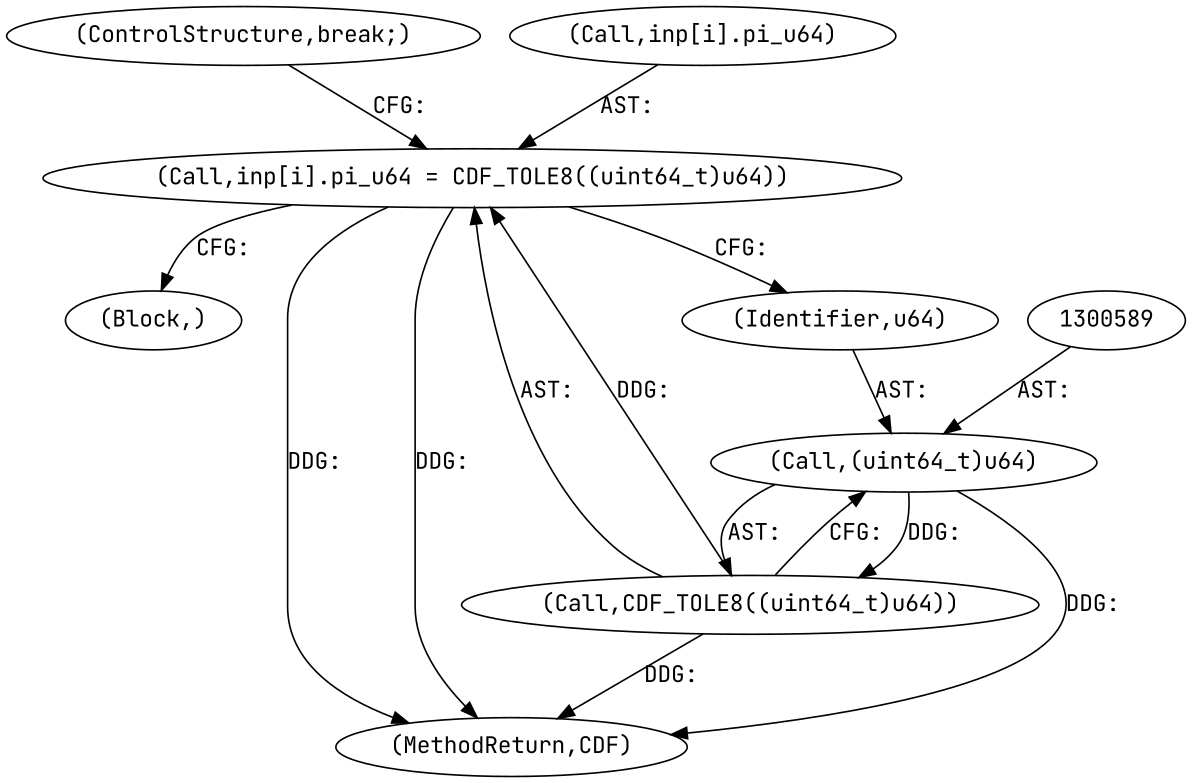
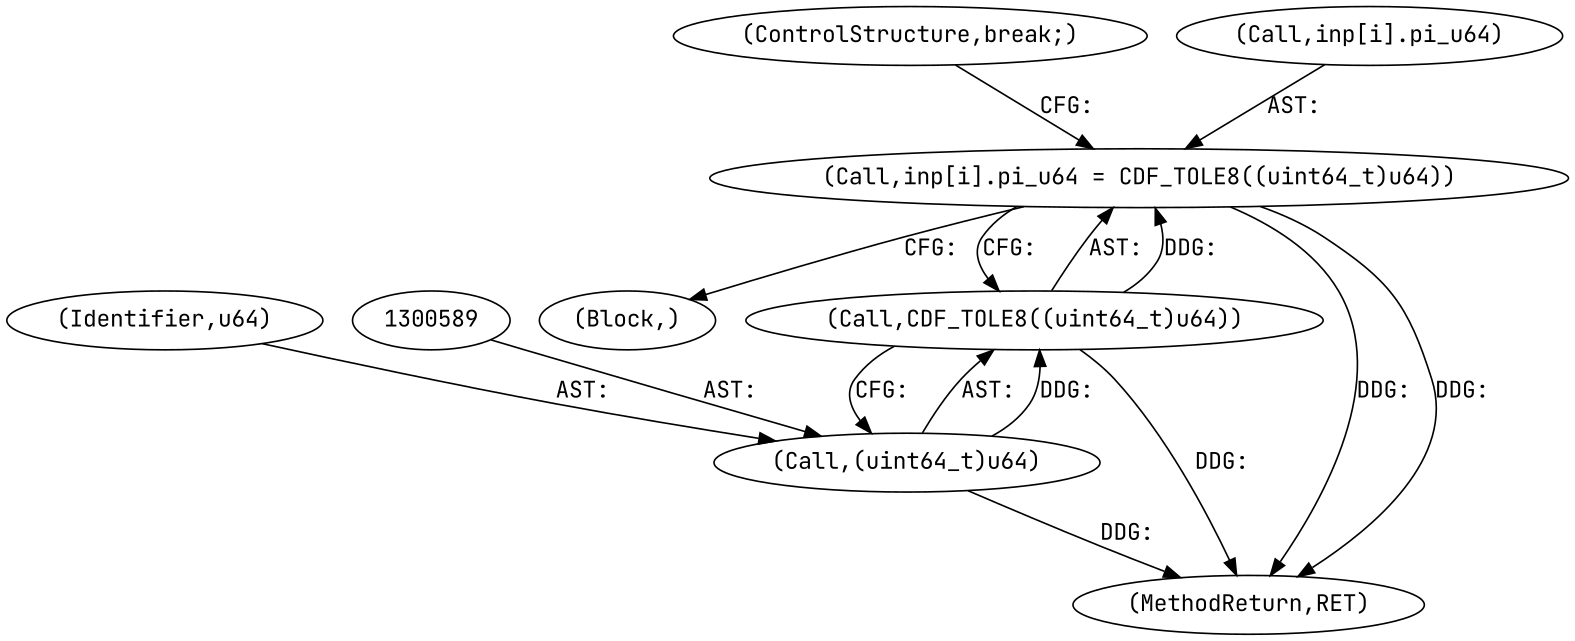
  digraph {
    fontname="JetBrains Mono"
    node [fontname="JetBrains Mono"]
    edge [fontname="JetBrains Mono"]
    n1 [label="(Call,inp[i].pi_u64 = CDF_TOLE8((uint64_t)u64))"]
    n2 [label="(Call,CDF_TOLE8((uint64_t)u64))"]
    n3 [label="(Block,)"]
-   n4 [label="(MethodReturn,CDF)"]
+   n4 [label="(MethodReturn,RET)"]
    n5 [label="(Call,(uint64_t)u64)"]
    n6 [label="(Identifier,u64)"]
    n7 [label="(ControlStructure,break;)"]
    n8 [label="(Call,inp[i].pi_u64)"]
    n9 [label=1300589]
-   n1 -> n6 [label="CFG: "]
+   n1 -> n2 [label="CFG: "]
    n1 -> n3 [label="CFG: "]
    n1 -> n4 [label="DDG: "]
    n1 -> n4 [label="DDG: "]
    n2 -> n1 [label="AST: "]
    n2 -> n1 [label="DDG: "]
    n2 -> n4 [label="DDG: "]
    n2 -> n5 [label="CFG: "]
    n5 -> n2 [label="AST: "]
    n5 -> n2 [label="DDG: "]
    n5 -> n4 [label="DDG: "]
    n6 -> n5 [label="AST: "]
    n7 -> n1 [label="CFG: "]
    n8 -> n1 [label="AST: "]
    n9 -> n5 [label="AST: "]
  }
